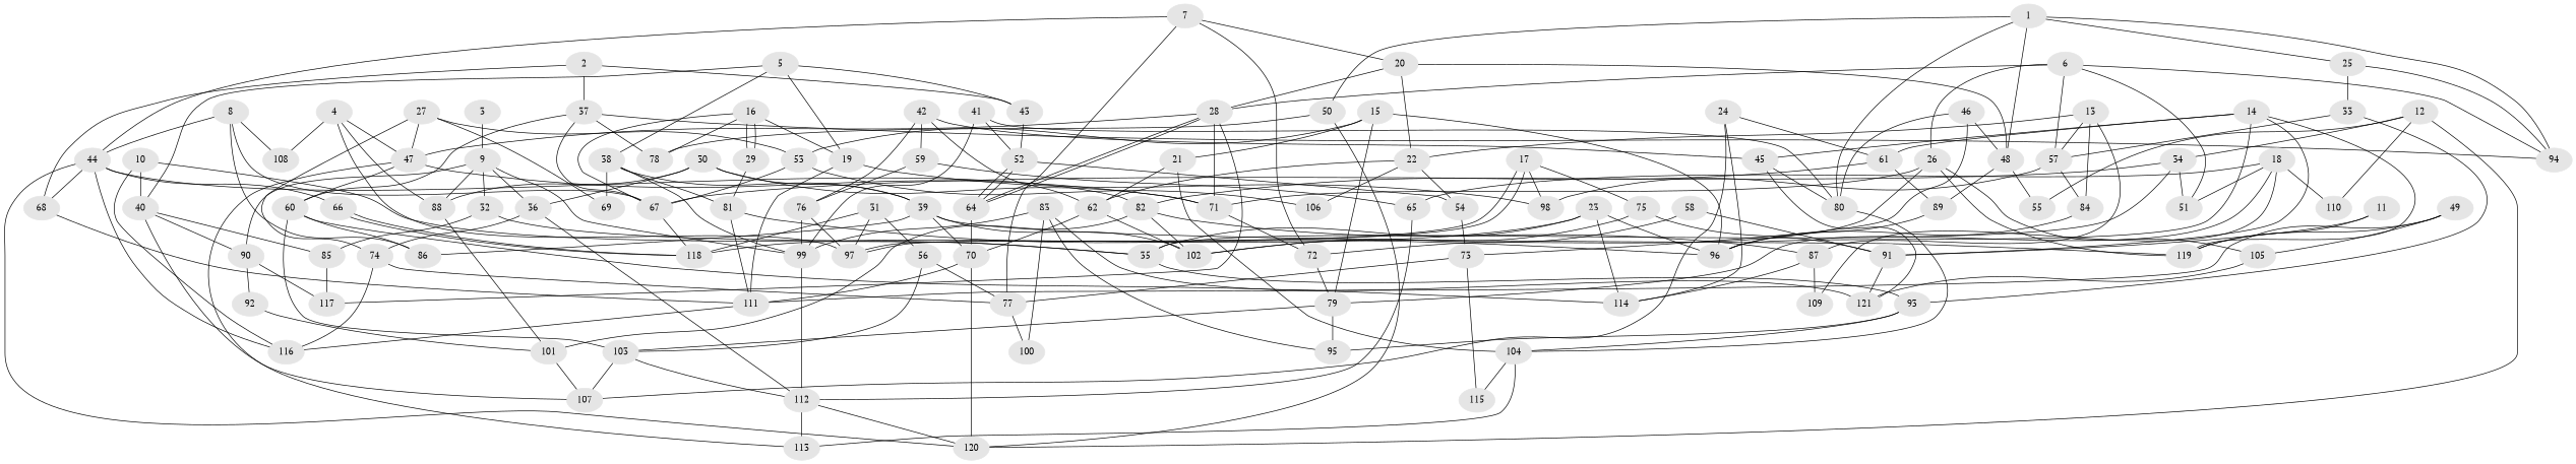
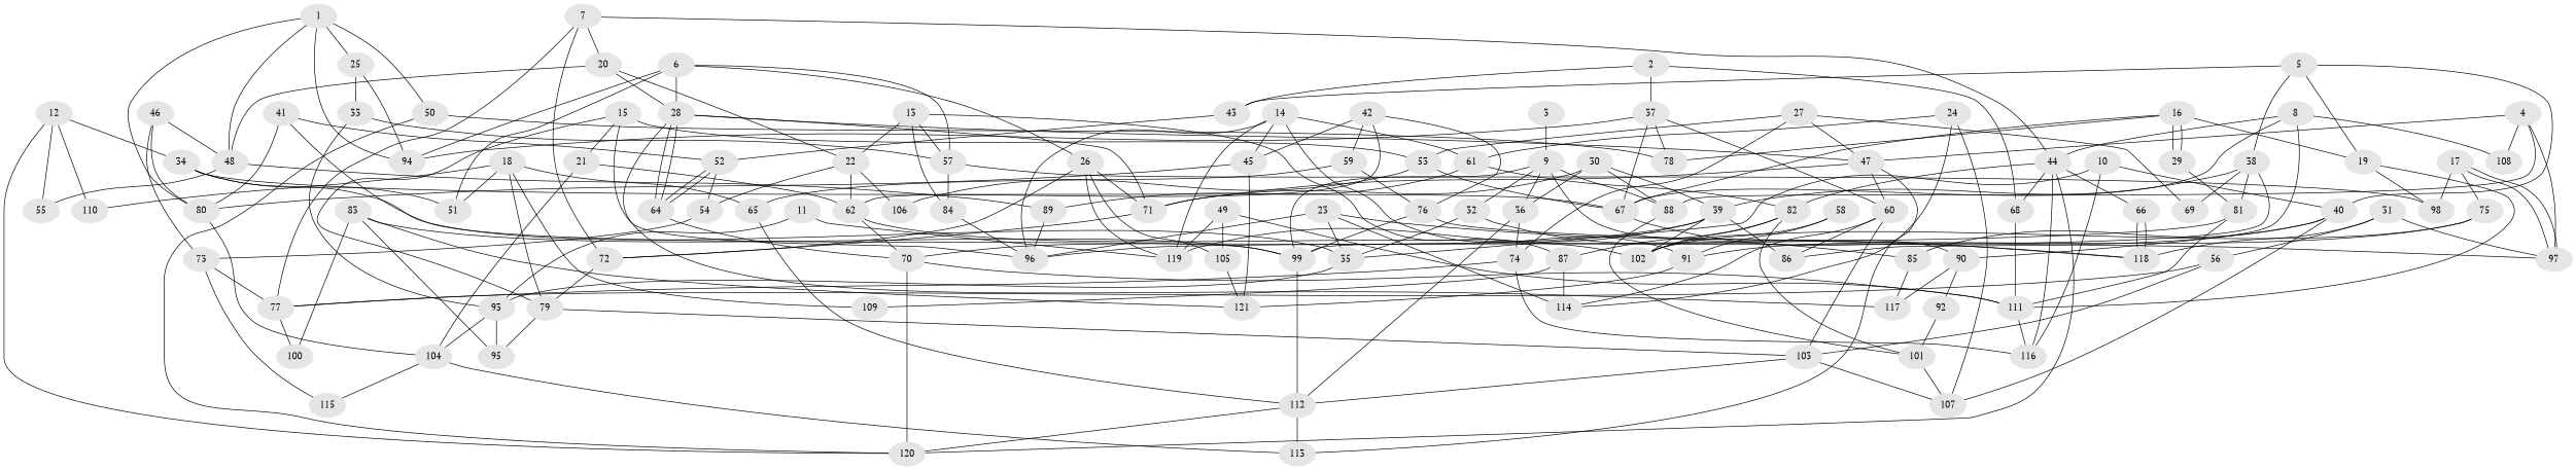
  graph {
    fontname="PT Serif"
    node [color=gray90 fontname="PT Serif" style=filled]
    edge [fontname="PT Serif"]
    1
    25
    48
    50
    80
    94
    33
    55
    89
    120
    78
    104
    2
    37
    43
    68
    67
    60
    52
    111
    3
    9
    88
    32
    36
    90
    99
    46
    73
    4
    47
    97
    108
    71
    113
    101
    5
    19
    38
    40
    98
    69
    81
    39
    107
    85
    6
    26
    28
    51
    57
    72
    119
    105
    64
    117
    84
    7
    20
    44
    77
    22
    116
    66
    82
    79
    100
    8
    86
    118
    35
    74
    112
    92
    10
    93
    11
    91
    121
    12
    34
    110
    13
    87
    62
    54
    106
    96
    109
    114
    14
    45
    61
    15
    21
    53
    103
    95
    16
    29
    17
    75
    102
    18
    65
    70
    115
    23
    24
    27
    30
    31
    56
    41
    42
    59
    76
    49
    58
    83
    1 -- 25
    1 -- 48
    1 -- 50
    1 -- 80
    1 -- 94
    25 -- 94
    25 -- 33
    48 -- 55
    48 -- 89
    50 -- 120
    50 -- 78
    80 -- 104
    33 -- 57
    33 -- 93
    89 -- 96
    104 -- 113
    104 -- 115
    2 -- 37
    2 -- 43
    2 -- 68
    37 -- 94
    37 -- 78
    37 -- 67
    37 -- 60
    43 -- 52
    68 -- 111
    67 -- 118
    60 -- 86
    60 -- 114
    60 -- 103
    52 -- 64
    52 -- 64
    52 -- 54
    111 -- 116
    3 -- 9
    9 -- 88
    9 -- 32
    9 -- 36
    9 -- 90
    9 -- 99
    88 -- 101
    32 -- 85
    32 -- 35
    36 -- 74
    36 -- 112
    90 -- 117
    90 -- 92
    99 -- 112
    46 -- 48
    46 -- 80
    46 -- 73
    73 -- 77
    73 -- 115
    4 -- 88
    4 -- 47
    4 -- 97
    4 -- 108
    47 -- 60
    47 -- 71
    47 -- 113
    71 -- 72
    101 -- 107
    5 -- 43
    5 -- 19
    5 -- 38
    5 -- 40
    19 -- 111
    19 -- 98
    38 -- 99
    38 -- 69
    38 -- 81
    38 -- 39
    40 -- 90
    40 -- 107
    40 -- 85
    81 -- 111
    81 -- 96
    39 -- 119
    39 -- 86
    39 -- 102
    39 -- 70
    85 -- 117
    6 -- 94
    6 -- 26
    6 -- 28
    6 -- 51
    6 -- 57
    26 -- 71
    26 -- 72
    26 -- 119
    26 -- 105
    28 -- 47
    28 -- 71
    28 -- 64
    28 -- 64
    28 -- 117
    57 -- 98
    57 -- 84
    72 -- 79
    105 -- 121
    64 -- 70
    84 -- 96
    7 -- 72
    7 -- 20
    7 -- 44
    7 -- 77
    20 -- 48
    20 -- 28
    20 -- 22
    44 -- 120
    44 -- 68
    44 -- 116
    44 -- 66
    44 -- 82
    77 -- 100
    22 -- 62
    22 -- 54
    22 -- 106
    66 -- 118
    66 -- 118
    82 -- 101
    82 -- 87
    82 -- 102
    79 -- 103
    79 -- 95
    8 -- 67
    8 -- 108
    8 -- 44
    8 -- 86
    35 -- 93
    74 -- 77
    74 -- 116
    112 -- 120
    112 -- 113
    92 -- 101
    10 -- 40
    10 -- 116
    10 -- 35
    93 -- 104
    93 -- 95
    11 -- 119
-   11 -- 91
+   11 -- 93
    91 -- 121
    12 -- 55
    12 -- 120
    12 -- 34
    12 -- 110
    34 -- 67
    34 -- 51
    34 -- 35
    13 -- 57
    13 -- 84
    13 -- 22
    13 -- 87
    87 -- 109
    87 -- 114
    62 -- 102
    62 -- 70
    54 -- 73
    14 -- 119
    14 -- 91
    14 -- 96
    14 -- 45
    14 -- 61
    45 -- 80
    45 -- 121
    61 -- 89
    61 -- 82
    15 -- 79
    15 -- 96
    15 -- 21
    15 -- 53
    21 -- 104
    21 -- 62
    53 -- 67
    53 -- 106
    103 -- 107
    103 -- 112
    16 -- 78
    16 -- 67
    16 -- 19
    16 -- 29
    16 -- 29
    29 -- 81
    17 -- 97
    17 -- 97
    17 -- 98
    17 -- 75
    75 -- 91
    75 -- 102
    18 -- 51
    18 -- 79
    18 -- 110
    18 -- 109
    18 -- 65
    65 -- 112
    70 -- 120
    70 -- 111
    23 -- 118
    23 -- 35
    23 -- 96
    23 -- 114
    24 -- 107
    24 -- 114
    24 -- 61
    27 -- 47
    27 -- 69
    27 -- 74
    27 -- 53
    30 -- 88
    30 -- 36
    30 -- 71
    30 -- 39
    31 -- 97
    31 -- 118
    31 -- 56
    56 -- 77
    56 -- 103
    41 -- 80
    41 -- 52
    41 -- 99
    42 -- 62
    42 -- 45
    42 -- 59
    42 -- 76
    59 -- 65
    59 -- 76
    76 -- 99
    76 -- 97
    49 -- 111
    49 -- 119
    49 -- 105
    58 -- 91
    58 -- 102
    83 -- 99
    83 -- 100
    83 -- 121
    83 -- 95
  }
